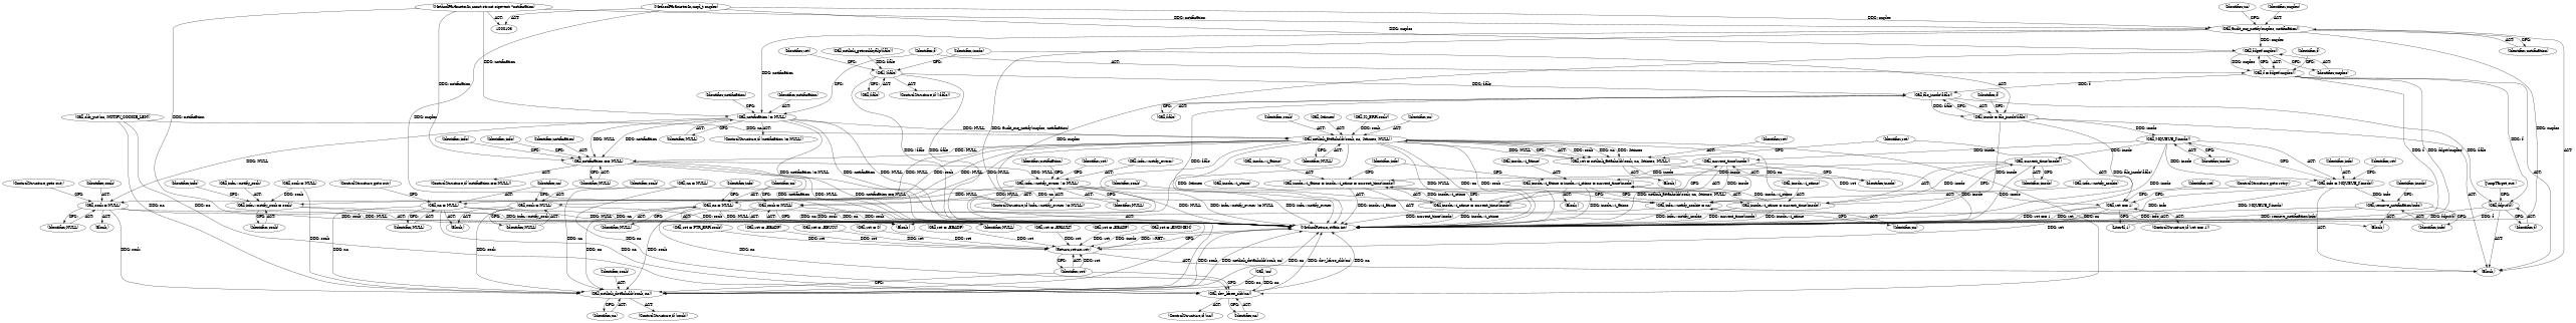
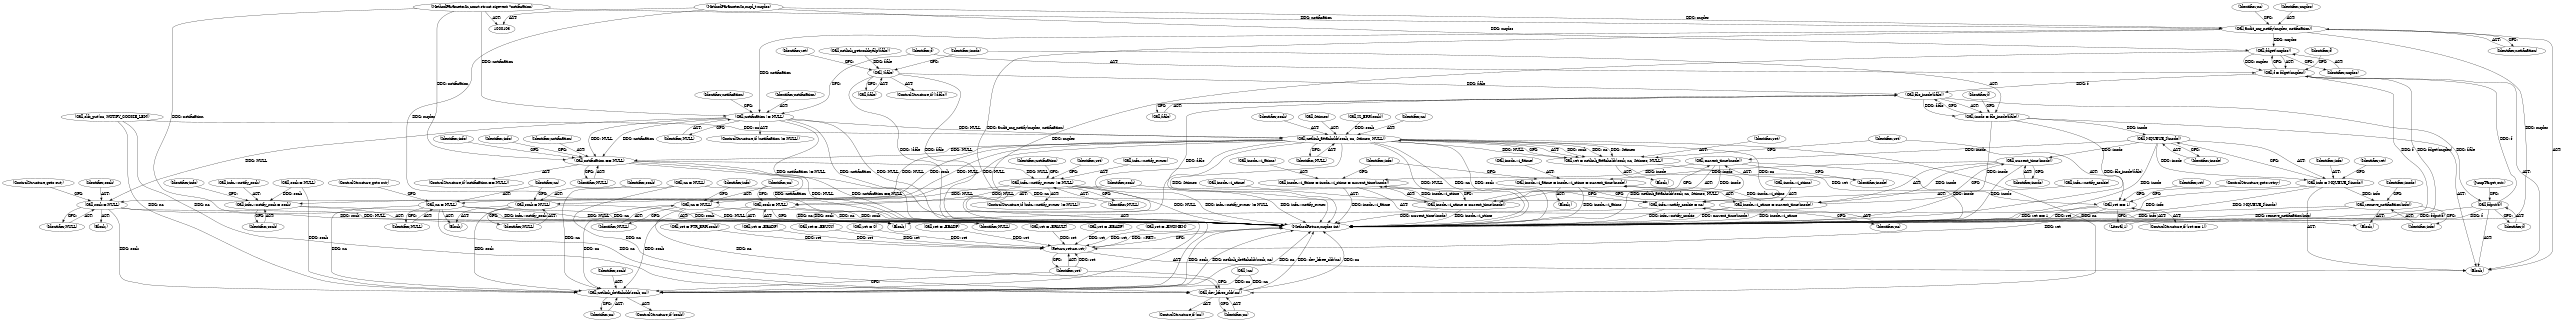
  digraph {
    n1 [label="(Call,audit_mq_notify(mqdes, notification))"]
    n2 [label="(Call,notification != NULL)"]
    n3 [label="(Call,fdget(mqdes))"]
-   n4 [label="(MethodReturn,static int)"]
+   n4 [label="(MethodReturn,mqdes int)"]
    n5 [label="(Identifier,notification)"]
    n6 [label="(Block,)"]
    n7 [label="(Call,notification == NULL)"]
    n8 [label="(Call,sock = NULL)"]
    n9 [label="(Call,netlink_attachskb(sock, nc, &timeo, NULL))"]
    n10 [label="(Identifier,NULL)"]
    n11 [label="(ControlStructure,if (notification != NULL))"]
    n12 [label="(Call,f = fdget(mqdes))"]
    n13 [label="(Identifier,mqdes)"]
    n14 [label="(Return,return ret;)"]
    n15 [label="(MethodParameterIn,mqd_t mqdes)"]
    1000103
    n17 [label="(MethodParameterIn,const struct sigevent *notification)"]
    n18 [label="(Call,info->notify_owner != NULL)"]
    n19 [label="(ControlStructure,if (notification == NULL))"]
    n20 [label="(Identifier,NULL)"]
    n21 [label="(Call,netlink_detachskb(sock, nc))"]
    n22 [label="(Identifier,NULL)"]
    n23 [label="(Block,)"]
    n24 [label="(Call,ret = netlink_attachskb(sock, nc, &timeo, NULL))"]
    n25 [label="(Call,sock = NULL)"]
    n26 [label="(Call,nc = NULL)"]
    n27 [label="(Call,dev_kfree_skb(nc))"]
    n28 [label="(Call,info->notify_sock = sock)"]
    n29 [label="(Call,info->notify_cookie = nc)"]
    n30 [label="(Identifier,NULL)"]
    n31 [label="(Identifier,nc)"]
    n32 [label="(ControlStructure,if (sock))"]
    n33 [label="(Call,ret == 1)"]
    n34 [label="(Block,)"]
    n35 [label="(Block,)"]
    n36 [label="(Identifier,NULL)"]
    n37 [label="(Identifier,NULL)"]
    n38 [label="(ControlStructure,if (nc))"]
    n39 [label="(Identifier,nc)"]
    n40 [label="(Block,)"]
    n41 [label="(Identifier,sock)"]
    n42 [label="(Identifier,nc)"]
    n43 [label="(Literal,1)"]
    n44 [label="(ControlStructure,if (ret == 1))"]
    n45 [label="(Identifier,ret)"]
    n46 [label="(Call,sock = NULL)"]
    n47 [label="(Call,nc = NULL)"]
    n48 [label="(ControlStructure,if (info->notify_owner != NULL))"]
    n49 [label="(Identifier,NULL)"]
    n50 [label="(Identifier,NULL)"]
    n51 [label="(Identifier,NULL)"]
    n52 [label="(Call,file_inode(f.file))"]
    n53 [label="(Call,fdput(f))"]
    n54 [label="(Call,!f.file)"]
    n55 [label="(ControlStructure,if (!f.file))"]
    n56 [label="(Call,f.file)"]
    n57 [label="(Call,inode = file_inode(f.file))"]
    n58 [label="(Call,f.file)"]
    n59 [label="(Identifier,f)"]
    n60 [label="(Call,MQUEUE_I(inode))"]
    n61 [label="(Call,info = MQUEUE_I(inode))"]
    n62 [label="(Call,current_time(inode))"]
    n63 [label="(Call,current_time(inode))"]
    n64 [label="(Identifier,inode)"]
    n65 [label="(Call,remove_notification(info))"]
    n66 [label="(Call,inode->i_atime = inode->i_ctime = current_time(inode))"]
    n67 [label="(Call,inode->i_ctime = current_time(inode))"]
    n68 [label="(Identifier,inode)"]
    n69 [label="(Call,inode->i_atime = inode->i_ctime = current_time(inode))"]
    n70 [label="(Call,inode->i_ctime = current_time(inode))"]
    n71 [label="(Identifier,inode)"]
    n72 [label="(Block,)"]
    n73 [label="(Identifier,info)"]
    n74 [label="(Block,)"]
    n75 [label="(Identifier,ret)"]
    n76 [label="(Identifier,f)"]
    n77 [label="(Call,nc = NULL)"]
    n78 [label="(Identifier,info)"]
    n79 [label="(Call,ret = -EBADF)"]
    n80 [label="(Call,ret = -EFAULT)"]
    n81 [label="(Call,!nc)"]
    n82 [label="(Identifier,f)"]
    n83 [label="(Call,ret = -EBADF)"]
    n84 [label="(Call,inode->i_atime)"]
    n85 [label="(Identifier,ret)"]
    n86 [label="(Call,ret = 0)"]
    n87 [label="(ControlStructure,goto out;)"]
    n88 [label="(Identifier,f)"]
    n89 [label="(Identifier,info)"]
    n90 [label="(Call,info->notify_cookie)"]
    n91 [label="(Identifier,notification)"]
    n92 [label="(Call,inode->i_ctime)"]
    n93 [label="(Identifier,notification)"]
    n94 [label="(Identifier,info)"]
    n95 [label="(Identifier,info)"]
    n96 [label="(JumpTarget,out:)"]
    n97 [label="(ControlStructure,goto retry;)"]
    n98 [label="(Identifier,sock)"]
    n99 [label="(Identifier,info)"]
    n100 [label="(Call,ret = -ENOMEM)"]
    n101 [label="(Call,info->notify_sock)"]
    n102 [label="(Identifier,ret)"]
    n103 [label="(Identifier,inode)"]
    n104 [label="(ControlStructure,goto out;)"]
    n105 [label="(Call,ret = PTR_ERR(sock))"]
    n106 [label="(Identifier,nc)"]
    n107 [label="(Identifier,info)"]
    n108 [label="(Identifier,sock)"]
    n109 [label="(Identifier,nc)"]
    n110 [label="(Call,sock = NULL)"]
    n111 [label="(Identifier,ret)"]
    n112 [label="(Call,info->notify_owner)"]
    n113 [label="(Identifier,notification)"]
    n114 [label="(Call,inode->i_ctime)"]
    n115 [label="(Call,ret = -EBADF)"]
    n116 [label="(Call,&timeo)"]
    n117 [label="(Identifier,sock)"]
    n118 [label="(Call,IS_ERR(sock))"]
    n119 [label="(Identifier,nc)"]
    n120 [label="(Identifier,notification)"]
    n121 [label="(Identifier,sock)"]
    n122 [label="(Call,skb_put(nc, NOTIFY_COOKIE_LEN))"]
    n123 [label="(Identifier,sock)"]
    n124 [label="(Identifier,ret)"]
    n125 [label="(Identifier,ret)"]
    n126 [label="(Identifier,mqdes)"]
    n127 [label="(Call,netlink_getsockbyfilp(f.file))"]
    n128 [label="(Identifier,inode)"]
    n129 [label="(Identifier,nc)"]
    n130 [label="(Call,ret = -EBUSY)"]
    n131 [label="(Call,inode->i_atime)"]
    n1 -> n2 [label="DDG: notification"]
    n1 -> n3 [label="DDG: mqdes"]
    n1 -> n4 [label="DDG: mqdes"]
    n1 -> n4 [label="DDG: audit_mq_notify(mqdes, notification)"]
    n1 -> n5 [label="CFG: "]
    n1 -> n6 [label="AST: "]
    n2 -> n4 [label="DDG: NULL"]
    n2 -> n4 [label="DDG: notification != NULL"]
    n2 -> n4 [label="DDG: notification"]
    n2 -> n7 [label="DDG: notification"]
    n2 -> n7 [label="DDG: NULL"]
    n2 -> n8 [label="DDG: NULL"]
    n2 -> n9 [label="DDG: NULL"]
    n2 -> n10 [label="CFG: "]
    n2 -> n11 [label="AST: "]
    n3 -> n4 [label="DDG: mqdes"]
    n3 -> n12 [label="AST: "]
    n3 -> n12 [label="DDG: mqdes"]
    n3 -> n13 [label="CFG: "]
    n4 -> n14 [label="CFG: "]
    n5 -> n1 [label="AST: "]
    n7 -> n4 [label="DDG: notification"]
    n7 -> n4 [label="DDG: NULL"]
    n7 -> n4 [label="DDG: notification == NULL"]
    n7 -> n18 [label="DDG: NULL"]
    n7 -> n19 [label="AST: "]
    n7 -> n20 [label="CFG: "]
    n8 -> n4 [label="DDG: sock"]
    n8 -> n4 [label="DDG: NULL"]
    n8 -> n21 [label="DDG: sock"]
    n8 -> n22 [label="CFG: "]
    n8 -> n23 [label="AST: "]
    n9 -> n4 [label="DDG: sock"]
    n9 -> n4 [label="DDG: &timeo"]
    n9 -> n4 [label="DDG: NULL"]
    n9 -> n4 [label="DDG: nc"]
    n9 -> n7 [label="DDG: NULL"]
    n9 -> n8 [label="DDG: NULL"]
    n9 -> n21 [label="DDG: sock"]
    n9 -> n21 [label="DDG: nc"]
    n9 -> n24 [label="AST: "]
    n9 -> n24 [label="DDG: sock"]
    n9 -> n24 [label="DDG: nc"]
    n9 -> n24 [label="DDG: &timeo"]
    n9 -> n24 [label="DDG: NULL"]
    n9 -> n25 [label="DDG: NULL"]
    n9 -> n26 [label="DDG: NULL"]
    n9 -> n27 [label="DDG: nc"]
    n9 -> n28 [label="DDG: sock"]
    n9 -> n29 [label="DDG: nc"]
    n9 -> n30 [label="CFG: "]
    n10 -> n2 [label="AST: "]
    n12 -> n3 [label="CFG: "]
    n12 -> n4 [label="DDG: fdget(mqdes)"]
    n12 -> n4 [label="DDG: f"]
    n12 -> n6 [label="AST: "]
    n12 -> n52 [label="DDG: f"]
-   n12 -> n53 [label="DDG: f"]
+   n53 -> n12 [label="DDG: f"]
    n13 -> n3 [label="AST: "]
    n14 -> n4 [label="DDG: <RET>"]
    n14 -> n6 [label="AST: "]
    n14 -> n45 [label="CFG: "]
    n15 -> n1 [label="DDG: mqdes"]
    n15 -> n3 [label="DDG: mqdes"]
    n15 -> n4 [label="DDG: mqdes"]
    n15 -> 1000103 [label="AST: "]
    n17 -> n1 [label="DDG: notification"]
    n17 -> n2 [label="DDG: notification"]
    n17 -> n4 [label="DDG: notification"]
    n17 -> n7 [label="DDG: notification"]
    n17 -> 1000103 [label="AST: "]
    n18 -> n4 [label="DDG: NULL"]
    n18 -> n4 [label="DDG: info->notify_owner"]
    n18 -> n4 [label="DDG: info->notify_owner != NULL"]
    n18 -> n46 [label="DDG: NULL"]
    n18 -> n47 [label="DDG: NULL"]
    n18 -> n48 [label="AST: "]
    n18 -> n49 [label="CFG: "]
    n20 -> n7 [label="AST: "]
    n21 -> n4 [label="DDG: nc"]
    n21 -> n4 [label="DDG: sock"]
    n21 -> n4 [label="DDG: netlink_detachskb(sock, nc)"]
    n21 -> n31 [label="CFG: "]
    n21 -> n32 [label="AST: "]
    n22 -> n8 [label="AST: "]
    n24 -> n4 [label="DDG: netlink_attachskb(sock, nc, &timeo, NULL)"]
    n24 -> n9 [label="CFG: "]
    n24 -> n33 [label="DDG: ret"]
    n24 -> n34 [label="AST: "]
    n25 -> n4 [label="DDG: sock"]
    n25 -> n21 [label="DDG: sock"]
    n25 -> n35 [label="AST: "]
    n25 -> n36 [label="CFG: "]
    n26 -> n4 [label="DDG: NULL"]
    n26 -> n4 [label="DDG: nc"]
    n26 -> n21 [label="DDG: nc"]
    n26 -> n27 [label="DDG: nc"]
    n26 -> n35 [label="AST: "]
    n26 -> n37 [label="CFG: "]
    n27 -> n4 [label="DDG: dev_kfree_skb(nc)"]
    n27 -> n4 [label="DDG: nc"]
    n27 -> n38 [label="AST: "]
    n27 -> n39 [label="CFG: "]
    n28 -> n4 [label="DDG: info->notify_sock"]
    n28 -> n40 [label="AST: "]
    n28 -> n41 [label="CFG: "]
    n29 -> n4 [label="DDG: info->notify_cookie"]
    n29 -> n40 [label="AST: "]
    n29 -> n42 [label="CFG: "]
    n30 -> n9 [label="AST: "]
    n31 -> n21 [label="AST: "]
    n33 -> n4 [label="DDG: ret"]
    n33 -> n4 [label="DDG: ret == 1"]
    n33 -> n14 [label="DDG: ret"]
    n33 -> n43 [label="CFG: "]
    n33 -> n44 [label="AST: "]
    n36 -> n25 [label="AST: "]
    n37 -> n26 [label="AST: "]
    n39 -> n27 [label="AST: "]
    n41 -> n28 [label="AST: "]
    n42 -> n29 [label="AST: "]
    n43 -> n33 [label="AST: "]
    n45 -> n14 [label="AST: "]
    n45 -> n14 [label="DDG: ret"]
    n45 -> n21 [label="CFG: "]
    n45 -> n27 [label="CFG: "]
    n46 -> n4 [label="DDG: sock"]
    n46 -> n21 [label="DDG: sock"]
    n46 -> n40 [label="AST: "]
    n46 -> n50 [label="CFG: "]
    n47 -> n4 [label="DDG: NULL"]
    n47 -> n4 [label="DDG: nc"]
    n47 -> n21 [label="DDG: nc"]
    n47 -> n27 [label="DDG: nc"]
    n47 -> n40 [label="AST: "]
    n47 -> n51 [label="CFG: "]
    n49 -> n18 [label="AST: "]
    n50 -> n46 [label="AST: "]
    n51 -> n47 [label="AST: "]
    n52 -> n4 [label="DDG: f.file"]
    n52 -> n53 [label="DDG: f.file"]
    n52 -> n57 [label="AST: "]
    n52 -> n57 [label="DDG: f.file"]
    n52 -> n58 [label="CFG: "]
    n53 -> n4 [label="DDG: f"]
    n53 -> n4 [label="DDG: fdput(f)"]
    n53 -> n6 [label="AST: "]
    n53 -> n59 [label="CFG: "]
    n54 -> n4 [label="DDG: !f.file"]
    n54 -> n4 [label="DDG: f.file"]
    n54 -> n52 [label="DDG: f.file"]
    n54 -> n55 [label="AST: "]
    n54 -> n56 [label="CFG: "]
    n56 -> n54 [label="AST: "]
    n57 -> n4 [label="DDG: inode"]
    n57 -> n4 [label="DDG: file_inode(f.file)"]
    n57 -> n6 [label="AST: "]
    n57 -> n52 [label="CFG: "]
    n57 -> n60 [label="DDG: inode"]
    n58 -> n52 [label="AST: "]
    n59 -> n53 [label="AST: "]
    n60 -> n4 [label="DDG: inode"]
    n60 -> n61 [label="AST: "]
    n60 -> n61 [label="DDG: inode"]
    n60 -> n62 [label="DDG: inode"]
    n60 -> n63 [label="DDG: inode"]
    n60 -> n64 [label="CFG: "]
    n61 -> n4 [label="DDG: MQUEUE_I(inode)"]
    n61 -> n4 [label="DDG: info"]
    n61 -> n6 [label="AST: "]
    n61 -> n60 [label="CFG: "]
    n61 -> n65 [label="DDG: info"]
    n62 -> n4 [label="DDG: inode"]
    n62 -> n66 [label="DDG: inode"]
    n62 -> n67 [label="AST: "]
    n62 -> n67 [label="DDG: inode"]
    n62 -> n68 [label="CFG: "]
    n63 -> n4 [label="DDG: inode"]
    n63 -> n69 [label="DDG: inode"]
    n63 -> n70 [label="AST: "]
    n63 -> n70 [label="DDG: inode"]
    n63 -> n71 [label="CFG: "]
    n64 -> n60 [label="AST: "]
    n65 -> n4 [label="DDG: info"]
    n65 -> n4 [label="DDG: remove_notification(info)"]
    n65 -> n72 [label="AST: "]
    n65 -> n73 [label="CFG: "]
    n66 -> n4 [label="DDG: inode->i_atime"]
    n66 -> n67 [label="CFG: "]
    n66 -> n72 [label="AST: "]
    n67 -> n4 [label="DDG: current_time(inode)"]
    n67 -> n4 [label="DDG: inode->i_ctime"]
    n67 -> n62 [label="CFG: "]
    n67 -> n66 [label="AST: "]
    n67 -> n66 [label="DDG: inode->i_ctime"]
    n68 -> n62 [label="AST: "]
    n69 -> n4 [label="DDG: inode->i_atime"]
    n69 -> n70 [label="CFG: "]
    n69 -> n74 [label="AST: "]
    n70 -> n4 [label="DDG: inode->i_ctime"]
    n70 -> n4 [label="DDG: current_time(inode)"]
    n70 -> n63 [label="CFG: "]
    n70 -> n69 [label="AST: "]
    n70 -> n69 [label="DDG: inode->i_ctime"]
    n71 -> n63 [label="AST: "]
    n73 -> n65 [label="AST: "]
    n75 -> n24 [label="AST: "]
    n76 -> n2 [label="CFG: "]
    n76 -> n12 [label="AST: "]
    n77 -> n21 [label="DDG: nc"]
    n77 -> n27 [label="DDG: nc"]
    n77 -> n29 [label="DDG: nc"]
    n78 -> n47 [label="CFG: "]
    n79 -> n14 [label="DDG: ret"]
    n80 -> n14 [label="DDG: ret"]
    n81 -> n21 [label="DDG: nc"]
    n81 -> n27 [label="DDG: nc"]
    n82 -> n57 [label="CFG: "]
    n83 -> n14 [label="DDG: ret"]
    n84 -> n69 [label="AST: "]
    n85 -> n54 [label="CFG: "]
    n86 -> n14 [label="DDG: ret"]
    n87 -> n26 [label="CFG: "]
    n88 -> n12 [label="CFG: "]
    n89 -> n7 [label="CFG: "]
    n90 -> n29 [label="AST: "]
    n91 -> n18 [label="CFG: "]
    n92 -> n67 [label="AST: "]
    n93 -> n2 [label="CFG: "]
    n94 -> n7 [label="CFG: "]
    n95 -> n61 [label="AST: "]
    n96 -> n53 [label="CFG: "]
    n97 -> n33 [label="CFG: "]
    n98 -> n29 [label="CFG: "]
    n98 -> n46 [label="AST: "]
    n99 -> n28 [label="CFG: "]
-   n100 -> n14 [label="DDG: inode"]
+   n100 -> n14 [label="DDG: ret"]
    n101 -> n28 [label="AST: "]
    n102 -> n61 [label="CFG: "]
    n103 -> n54 [label="CFG: "]
    n103 -> n57 [label="AST: "]
    n104 -> n8 [label="CFG: "]
    n105 -> n14 [label="DDG: ret"]
    n106 -> n1 [label="CFG: "]
    n107 -> n66 [label="CFG: "]
    n107 -> n69 [label="CFG: "]
    n108 -> n9 [label="AST: "]
    n109 -> n25 [label="CFG: "]
    n109 -> n26 [label="AST: "]
    n110 -> n21 [label="DDG: sock"]
    n110 -> n28 [label="DDG: sock"]
    n111 -> n18 [label="CFG: "]
    n112 -> n18 [label="AST: "]
    n113 -> n7 [label="AST: "]
    n114 -> n70 [label="AST: "]
    n115 -> n14 [label="DDG: ret"]
    n116 -> n9 [label="AST: "]
    n117 -> n21 [label="AST: "]
    n118 -> n9 [label="DDG: sock"]
    n119 -> n46 [label="CFG: "]
    n119 -> n47 [label="AST: "]
    n120 -> n2 [label="AST: "]
    n121 -> n25 [label="AST: "]
    n122 -> n9 [label="DDG: nc"]
    n122 -> n21 [label="DDG: nc"]
    n122 -> n27 [label="DDG: nc"]
    n123 -> n8 [label="AST: "]
    n124 -> n33 [label="CFG: "]
    n125 -> n24 [label="CFG: "]
    n125 -> n33 [label="AST: "]
    n126 -> n1 [label="AST: "]
    n127 -> n54 [label="DDG: f.file"]
    n128 -> n65 [label="CFG: "]
    n129 -> n9 [label="AST: "]
    n130 -> n14 [label="DDG: ret"]
    n131 -> n66 [label="AST: "]
  }
